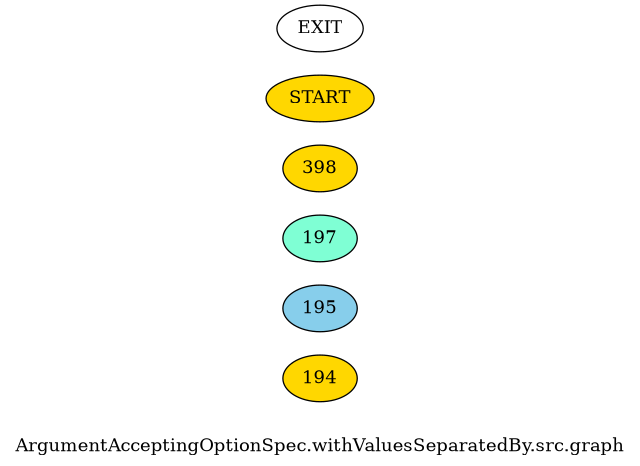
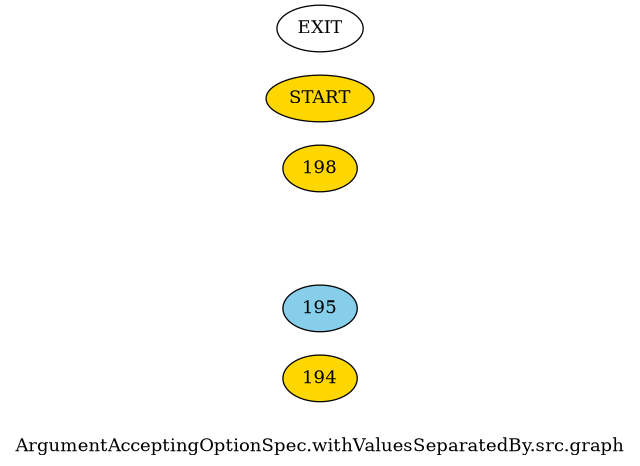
  digraph {
    label="ArgumentAcceptingOptionSpec.withValuesSeparatedBy.src.graph"
    rankdir=LR
    node [style=filled fillcolor=gold]
    n1 [label=194]
    n2 [label=195 fillcolor=skyblue]
-   n3 [label=197 fillcolor=aquamarine]
-   n4 [label=398]
+   n4 [label=198]
    n5 [label=START]
    n6 [label=EXIT fillcolor=white]
  }
